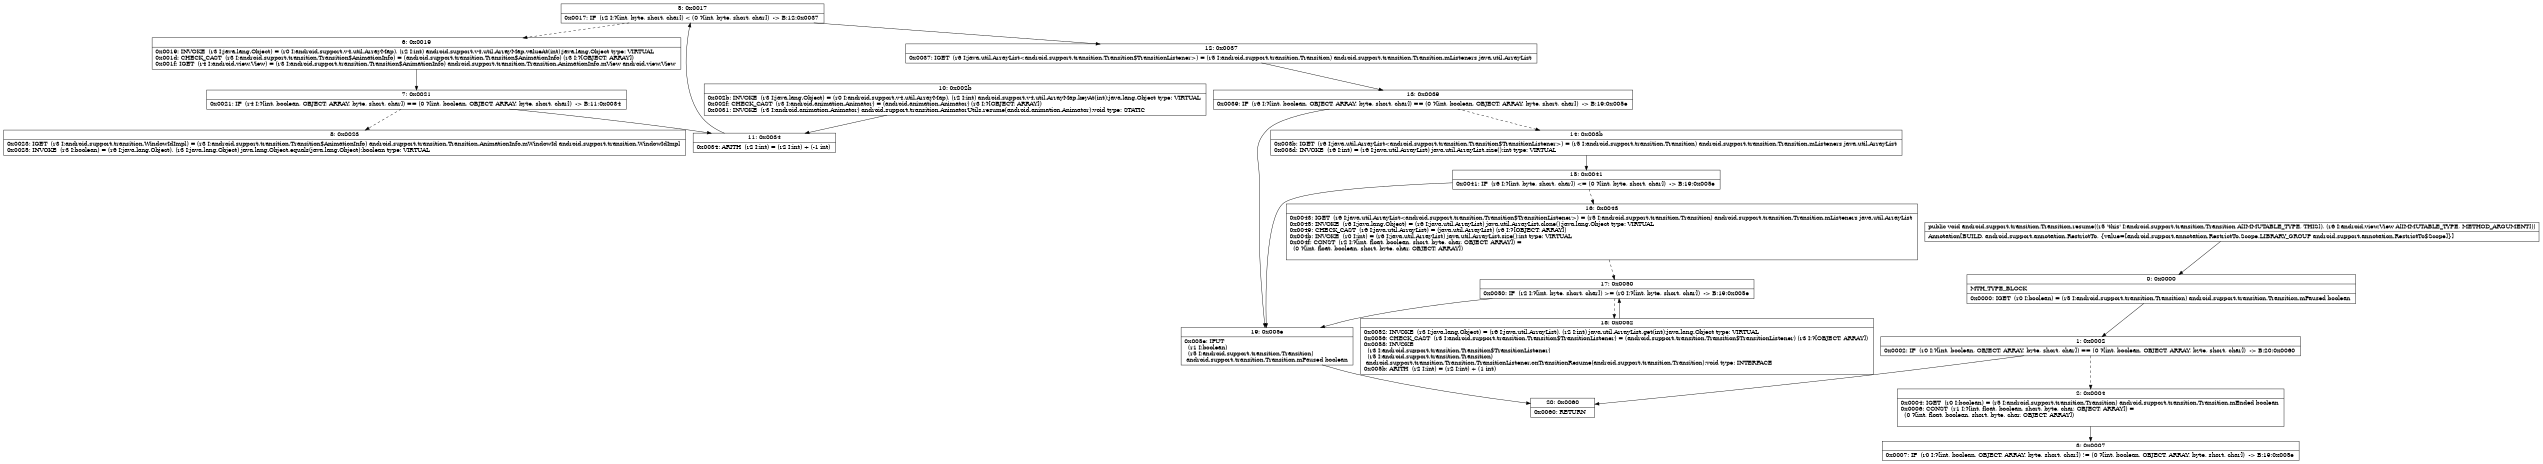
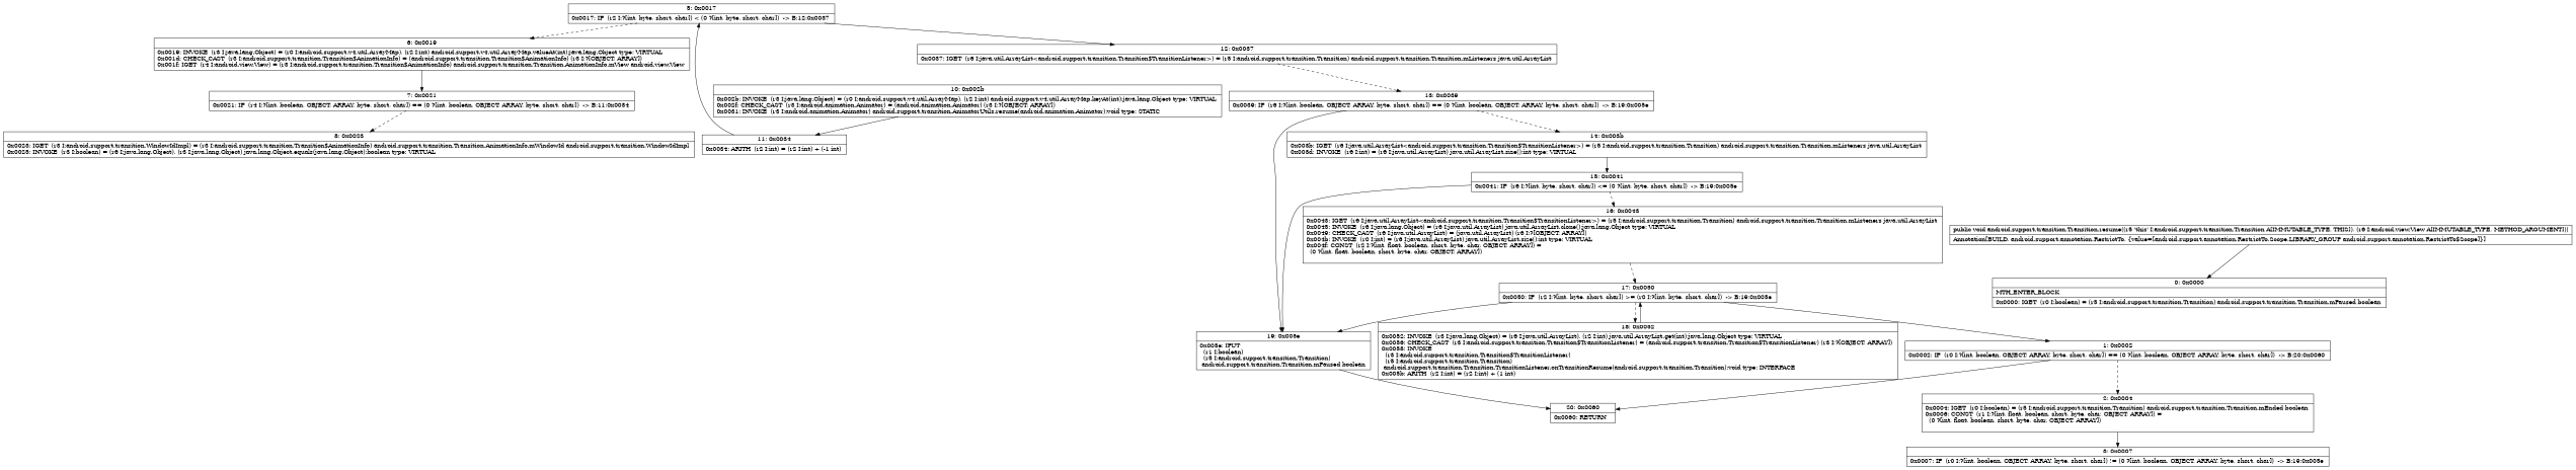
  digraph {
    node [shape=record]
-   n1 [label="{0\:\ 0x0000|MTH_TYPE_BLOCK\l|0x0000: IGET  (r0 I:boolean) = (r5 I:android.support.transition.Transition) android.support.transition.Transition.mPaused boolean \l}"]
+   n1 [label="{0\:\ 0x0000|MTH_ENTER_BLOCK\l|0x0000: IGET  (r0 I:boolean) = (r5 I:android.support.transition.Transition) android.support.transition.Transition.mPaused boolean \l}"]
    n2 [label="{1\:\ 0x0002|0x0002: IF  (r0 I:?[int, boolean, OBJECT, ARRAY, byte, short, char]) == (0 ?[int, boolean, OBJECT, ARRAY, byte, short, char])  \-\> B:20:0x0060 \l}"]
    n3 [label="{2\:\ 0x0004|0x0004: IGET  (r0 I:boolean) = (r5 I:android.support.transition.Transition) android.support.transition.Transition.mEnded boolean \l0x0006: CONST  (r1 I:?[int, float, boolean, short, byte, char, OBJECT, ARRAY]) = \l  (0 ?[int, float, boolean, short, byte, char, OBJECT, ARRAY])\l \l}"]
    n4 [label="{20\:\ 0x0060|0x0060: RETURN   \l}"]
    n5 [label="{3\:\ 0x0007|0x0007: IF  (r0 I:?[int, boolean, OBJECT, ARRAY, byte, short, char]) != (0 ?[int, boolean, OBJECT, ARRAY, byte, short, char])  \-\> B:19:0x005e \l}"]
    n6 [label="{19\:\ 0x005e|0x005e: IPUT  \l  (r1 I:boolean)\l  (r5 I:android.support.transition.Transition)\l android.support.transition.Transition.mPaused boolean \l}"]
    n7 [label="{5\:\ 0x0017|0x0017: IF  (r2 I:?[int, byte, short, char]) \< (0 ?[int, byte, short, char])  \-\> B:12:0x0037 \l}"]
    n8 [label="{6\:\ 0x0019|0x0019: INVOKE  (r3 I:java.lang.Object) = (r0 I:android.support.v4.util.ArrayMap), (r2 I:int) android.support.v4.util.ArrayMap.valueAt(int):java.lang.Object type: VIRTUAL \l0x001d: CHECK_CAST  (r3 I:android.support.transition.Transition$AnimationInfo) = (android.support.transition.Transition$AnimationInfo) (r3 I:?[OBJECT, ARRAY]) \l0x001f: IGET  (r4 I:android.view.View) = (r3 I:android.support.transition.Transition$AnimationInfo) android.support.transition.Transition.AnimationInfo.mView android.view.View \l}"]
    n9 [label="{12\:\ 0x0037|0x0037: IGET  (r6 I:java.util.ArrayList\<android.support.transition.Transition$TransitionListener\>) = (r5 I:android.support.transition.Transition) android.support.transition.Transition.mListeners java.util.ArrayList \l}"]
    n10 [label="{7\:\ 0x0021|0x0021: IF  (r4 I:?[int, boolean, OBJECT, ARRAY, byte, short, char]) == (0 ?[int, boolean, OBJECT, ARRAY, byte, short, char])  \-\> B:11:0x0034 \l}"]
    n11 [label="{13\:\ 0x0039|0x0039: IF  (r6 I:?[int, boolean, OBJECT, ARRAY, byte, short, char]) == (0 ?[int, boolean, OBJECT, ARRAY, byte, short, char])  \-\> B:19:0x005e \l}"]
    n12 [label="{8\:\ 0x0023|0x0023: IGET  (r3 I:android.support.transition.WindowIdImpl) = (r3 I:android.support.transition.Transition$AnimationInfo) android.support.transition.Transition.AnimationInfo.mWindowId android.support.transition.WindowIdImpl \l0x0025: INVOKE  (r3 I:boolean) = (r6 I:java.lang.Object), (r3 I:java.lang.Object) java.lang.Object.equals(java.lang.Object):boolean type: VIRTUAL \l}"]
    n13 [label="{11\:\ 0x0034|0x0034: ARITH  (r2 I:int) = (r2 I:int) + (\-1 int) \l}"]
    n14 [label="{10\:\ 0x002b|0x002b: INVOKE  (r3 I:java.lang.Object) = (r0 I:android.support.v4.util.ArrayMap), (r2 I:int) android.support.v4.util.ArrayMap.keyAt(int):java.lang.Object type: VIRTUAL \l0x002f: CHECK_CAST  (r3 I:android.animation.Animator) = (android.animation.Animator) (r3 I:?[OBJECT, ARRAY]) \l0x0031: INVOKE  (r3 I:android.animation.Animator) android.support.transition.AnimatorUtils.resume(android.animation.Animator):void type: STATIC \l}"]
    n15 [label="{14\:\ 0x003b|0x003b: IGET  (r6 I:java.util.ArrayList\<android.support.transition.Transition$TransitionListener\>) = (r5 I:android.support.transition.Transition) android.support.transition.Transition.mListeners java.util.ArrayList \l0x003d: INVOKE  (r6 I:int) = (r6 I:java.util.ArrayList) java.util.ArrayList.size():int type: VIRTUAL \l}"]
    n16 [label="{15\:\ 0x0041|0x0041: IF  (r6 I:?[int, byte, short, char]) \<= (0 ?[int, byte, short, char])  \-\> B:19:0x005e \l}"]
    n17 [label="{16\:\ 0x0043|0x0043: IGET  (r6 I:java.util.ArrayList\<android.support.transition.Transition$TransitionListener\>) = (r5 I:android.support.transition.Transition) android.support.transition.Transition.mListeners java.util.ArrayList \l0x0045: INVOKE  (r6 I:java.lang.Object) = (r6 I:java.util.ArrayList) java.util.ArrayList.clone():java.lang.Object type: VIRTUAL \l0x0049: CHECK_CAST  (r6 I:java.util.ArrayList) = (java.util.ArrayList) (r6 I:?[OBJECT, ARRAY]) \l0x004b: INVOKE  (r0 I:int) = (r6 I:java.util.ArrayList) java.util.ArrayList.size():int type: VIRTUAL \l0x004f: CONST  (r2 I:?[int, float, boolean, short, byte, char, OBJECT, ARRAY]) = \l  (0 ?[int, float, boolean, short, byte, char, OBJECT, ARRAY])\l \l}"]
    n18 [label="{17\:\ 0x0050|0x0050: IF  (r2 I:?[int, byte, short, char]) \>= (r0 I:?[int, byte, short, char])  \-\> B:19:0x005e \l}"]
    n19 [label="{18\:\ 0x0052|0x0052: INVOKE  (r3 I:java.lang.Object) = (r6 I:java.util.ArrayList), (r2 I:int) java.util.ArrayList.get(int):java.lang.Object type: VIRTUAL \l0x0056: CHECK_CAST  (r3 I:android.support.transition.Transition$TransitionListener) = (android.support.transition.Transition$TransitionListener) (r3 I:?[OBJECT, ARRAY]) \l0x0058: INVOKE  \l  (r3 I:android.support.transition.Transition$TransitionListener)\l  (r5 I:android.support.transition.Transition)\l android.support.transition.Transition.TransitionListener.onTransitionResume(android.support.transition.Transition):void type: INTERFACE \l0x005b: ARITH  (r2 I:int) = (r2 I:int) + (1 int) \l}"]
    n20 [label="{public void android.support.transition.Transition.resume((r5 'this' I:android.support.transition.Transition A[IMMUTABLE_TYPE, THIS]), (r6 I:android.view.View A[IMMUTABLE_TYPE, METHOD_ARGUMENT]))  | Annotation[BUILD, android.support.annotation.RestrictTo, \{value=[android.support.annotation.RestrictTo.Scope.LIBRARY_GROUP android.support.annotation.RestrictTo$Scope]\}]\l}"]
-   n1 -> n2
+   n18 -> n2
    n2 -> n3 [style=dashed]
    n2 -> n4
    n3 -> n5
    n6 -> n4
    n7 -> n8 [style=dashed]
    n7 -> n9
    n8 -> n10
-   n9 -> n11
+   n9 -> n11 [style=dashed]
    n10 -> n12 [style=dashed]
-   n10 -> n13
    n11 -> n6
    n11 -> n15 [style=dashed]
    n13 -> n7
    n14 -> n13
    n15 -> n16
    n16 -> n6
    n16 -> n17 [style=dashed]
    n17 -> n18 [style=dashed]
    n18 -> n6
    n18 -> n19 [style=dashed]
    n19 -> n18
    n20 -> n1
  }
